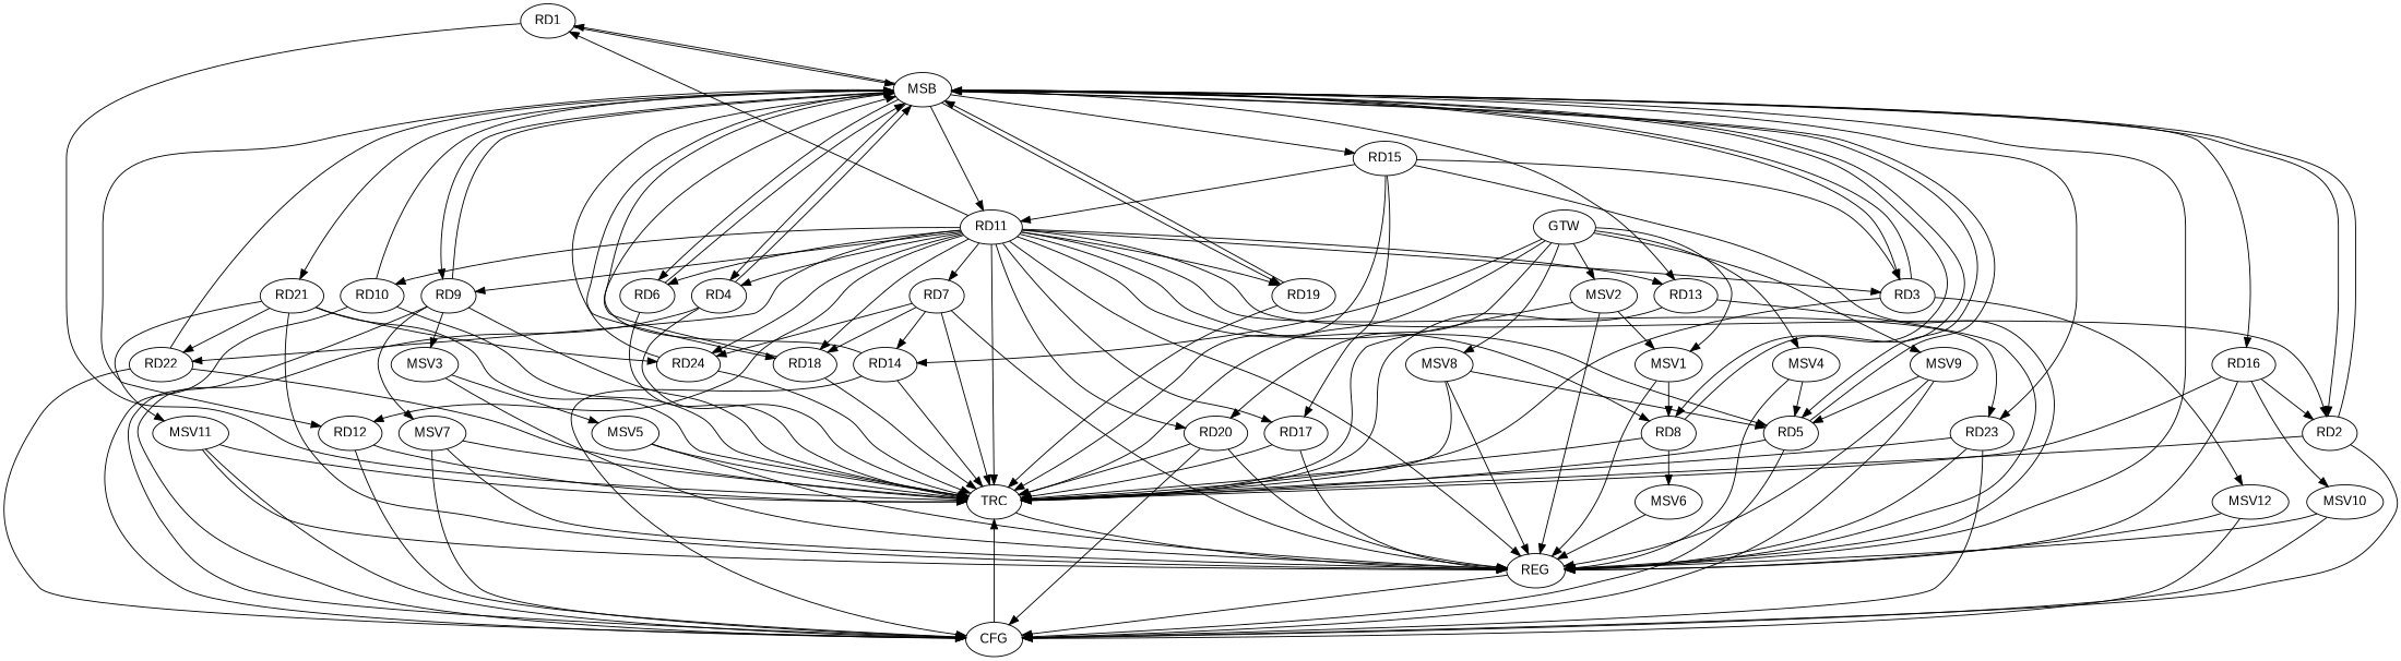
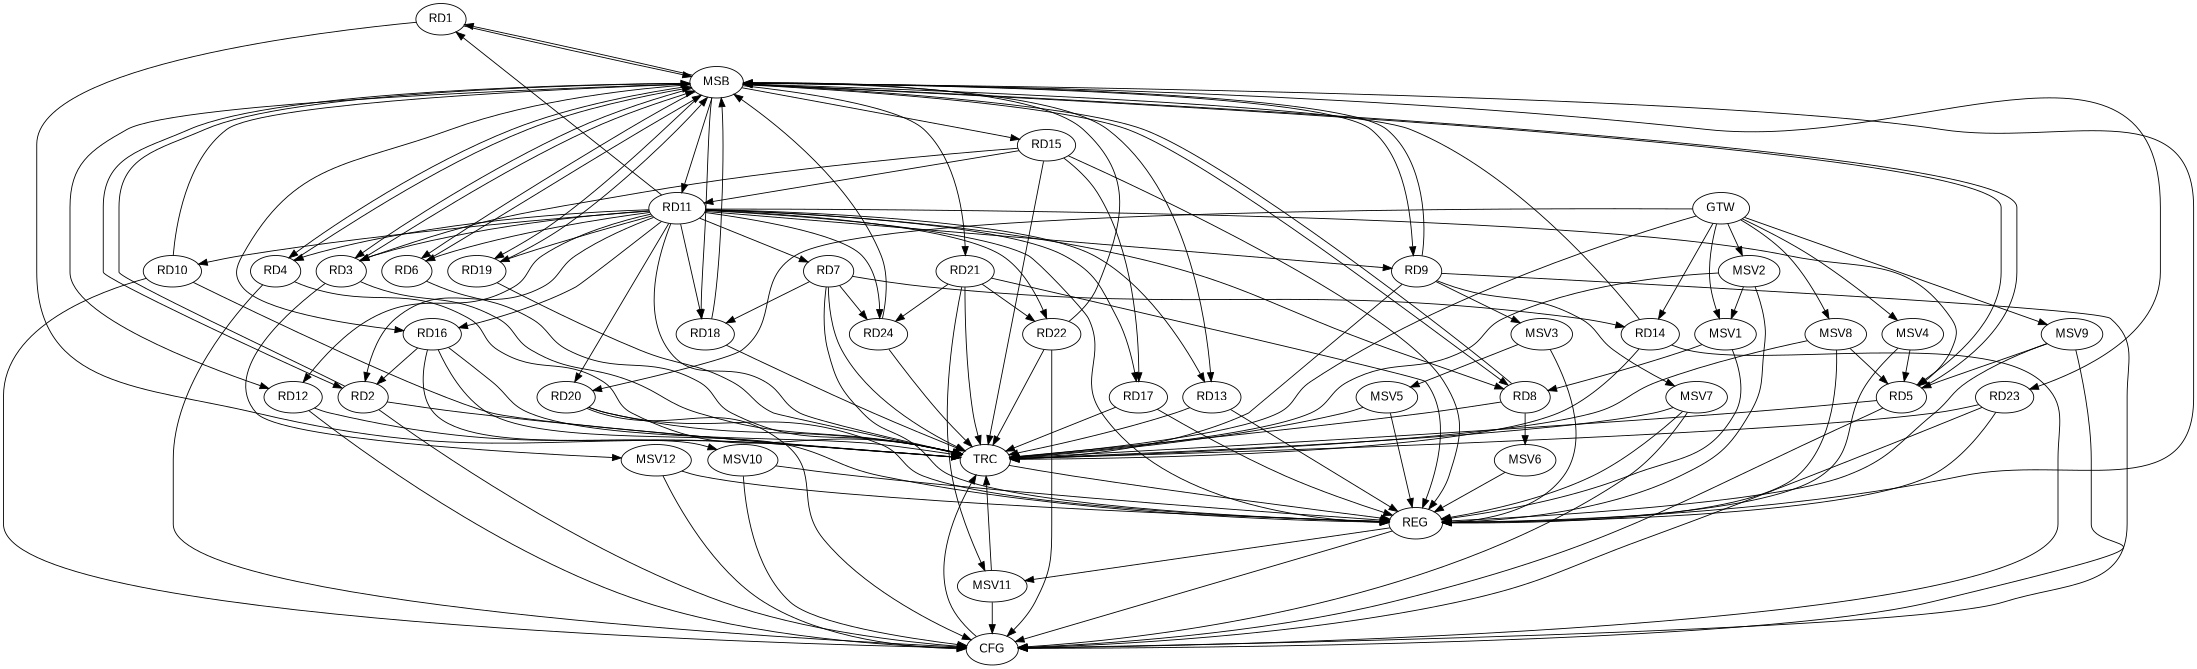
  strict digraph {
    fontname="Liberation Sans"
    node [fontname="Liberation Sans"]
    edge [fontname="Liberation Sans"]
    n1 [label=RD1]
    n2 [label=MSB]
    n3 [label=TRC]
    n4 [label=RD2]
    n5 [label=RD3]
    n6 [label=RD4]
    n7 [label=RD5]
    n8 [label=RD6]
    n9 [label=RD18]
    n10 [label=REG]
    n11 [label=RD8]
    n12 [label=RD9]
    n13 [label=RD11]
    n14 [label=RD12]
    n15 [label=RD13]
    n16 [label=RD19]
    n17 [label=RD23]
    n18 [label=RD15]
    n19 [label=RD16]
    n20 [label=RD21]
    n21 [label=CFG]
    n22 [label=MSV12]
    n23 [label=RD7]
    n24 [label=RD24]
    n25 [label=RD14]
    n26 [label=MSV6]
    n27 [label=MSV3]
    n28 [label=MSV7]
    n29 [label=MSV5]
    n30 [label=RD10]
    n31 [label=RD17]
    n32 [label=RD20]
    n33 [label=RD22]
    n34 [label=MSV10]
    n35 [label=MSV11]
    n36 [label=GTW]
    n37 [label=MSV1]
    n38 [label=MSV2]
    n39 [label=MSV4]
    n40 [label=MSV8]
    n41 [label=MSV9]
    n1 -> n2
    n1 -> n3
    n2 -> n1
    n2 -> n4
    n2 -> n5
    n2 -> n6
    n2 -> n7
    n2 -> n8
    n2 -> n9
    n2 -> n10
    n2 -> n11
    n2 -> n12
    n2 -> n13
    n2 -> n14
    n2 -> n15
    n2 -> n16
    n2 -> n17
    n2 -> n18
    n2 -> n19
    n2 -> n20
    n3 -> n10
    n4 -> n2
    n4 -> n3
    n4 -> n21
    n5 -> n2
    n5 -> n3
    n5 -> n22
    n6 -> n2
    n6 -> n3
    n6 -> n21
    n7 -> n2
    n7 -> n3
    n7 -> n21
    n8 -> n2
    n8 -> n3
    n9 -> n2
    n9 -> n3
    n10 -> n21
    n11 -> n2
    n11 -> n3
    n11 -> n26
    n12 -> n2
    n12 -> n3
    n12 -> n21
    n12 -> n27
    n12 -> n28
    n13 -> n1
    n13 -> n3
    n13 -> n4
    n13 -> n5
    n13 -> n6
    n13 -> n7
    n13 -> n8
    n13 -> n9
    n13 -> n10
    n13 -> n11
    n13 -> n12
    n13 -> n14
    n13 -> n15
    n13 -> n16
-   n13 -> n17
+   n13 -> n19
    n13 -> n23
    n13 -> n24
    n13 -> n30
    n13 -> n31
    n13 -> n32
    n13 -> n33
    n14 -> n3
    n14 -> n21
    n15 -> n3
    n15 -> n10
    n16 -> n2
    n16 -> n3
    n17 -> n3
    n17 -> n10
    n17 -> n21
    n18 -> n3
    n18 -> n5
    n18 -> n10
    n18 -> n13
    n18 -> n31
    n19 -> n3
    n19 -> n4
    n19 -> n10
    n19 -> n34
    n20 -> n3
    n20 -> n10
    n20 -> n24
    n20 -> n33
    n20 -> n35
    n21 -> n3
    n22 -> n10
    n22 -> n21
    n23 -> n3
    n23 -> n9
    n23 -> n10
    n23 -> n24
    n23 -> n25
    n24 -> n2
    n24 -> n3
    n25 -> n2
    n25 -> n3
    n25 -> n21
    n26 -> n10
    n27 -> n10
    n27 -> n29
    n28 -> n3
    n28 -> n10
    n28 -> n21
    n29 -> n3
    n29 -> n10
    n30 -> n2
    n30 -> n3
    n30 -> n21
    n31 -> n3
    n31 -> n10
    n32 -> n3
    n32 -> n10
    n32 -> n21
    n33 -> n2
    n33 -> n3
    n33 -> n21
    n34 -> n10
    n34 -> n21
    n35 -> n3
-   n35 -> n10
+   n10 -> n35
    n35 -> n21
    n36 -> n3
    n36 -> n25
    n36 -> n32
    n36 -> n37
    n36 -> n38
    n36 -> n39
    n36 -> n40
    n36 -> n41
    n37 -> n10
    n37 -> n11
    n38 -> n3
    n38 -> n10
    n38 -> n37
    n39 -> n7
    n39 -> n10
    n40 -> n3
    n40 -> n7
    n40 -> n10
    n41 -> n7
    n41 -> n10
    n41 -> n21
  }
